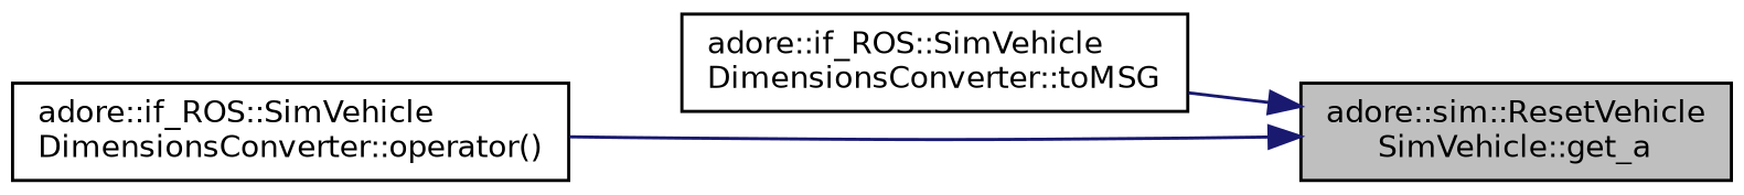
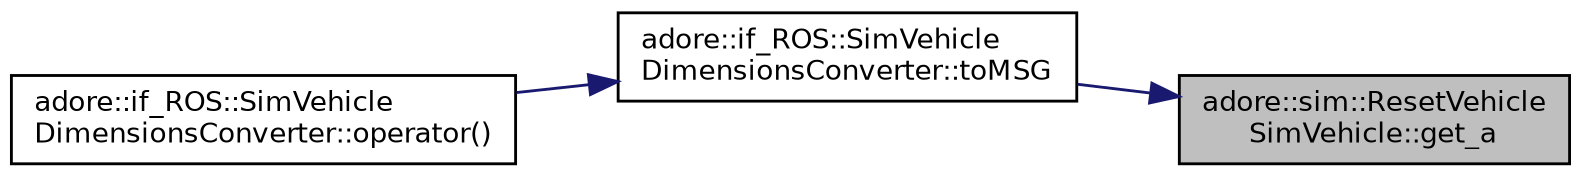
  digraph {
    rankdir=RL
    node [color=black fillcolor=white fontname=Helvetica fontsize=10 shape=record style=filled]
    edge [color=midnightblue dir=back fontname=Helvetica fontsize=10 labelfontname=Helvetica labelfontsize=10 style=solid]
    n1 [fillcolor=grey75 fontcolor=black height=0.2 label="adore::sim::ResetVehicle\lSimVehicle::get_a" width=0.4]
    n2 [height=0.2 label="adore::if_ROS::SimVehicle\lDimensionsConverter::toMSG" width=0.4]
    n3 [height=0.2 label="adore::if_ROS::SimVehicle\lDimensionsConverter::operator()" width=0.4]
    n1 -> n2
-   n1 -> n3
+   n2 -> n3
  }
